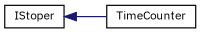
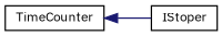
  digraph {
    rankdir=LR
    fontname="IBM Plex Sans"
    node [color=black fillcolor=white fontname="IBM Plex Sans" fontsize=10 shape=record style=filled]
    n1 [height=0.2 label=IStoper width=0.4]
    n2 [height=0.2 label=TimeCounter width=0.4]
-   n1 -> n2 [color=midnightblue dir=back fontname="IBM Plex Sans" fontsize=10 labelfontname=Helvetica labelfontsize=10 style=solid]
+   n2 -> n1 [color=midnightblue dir=back fontname="IBM Plex Sans" fontsize=10 labelfontname=Helvetica labelfontsize=10 style=solid]
  }
